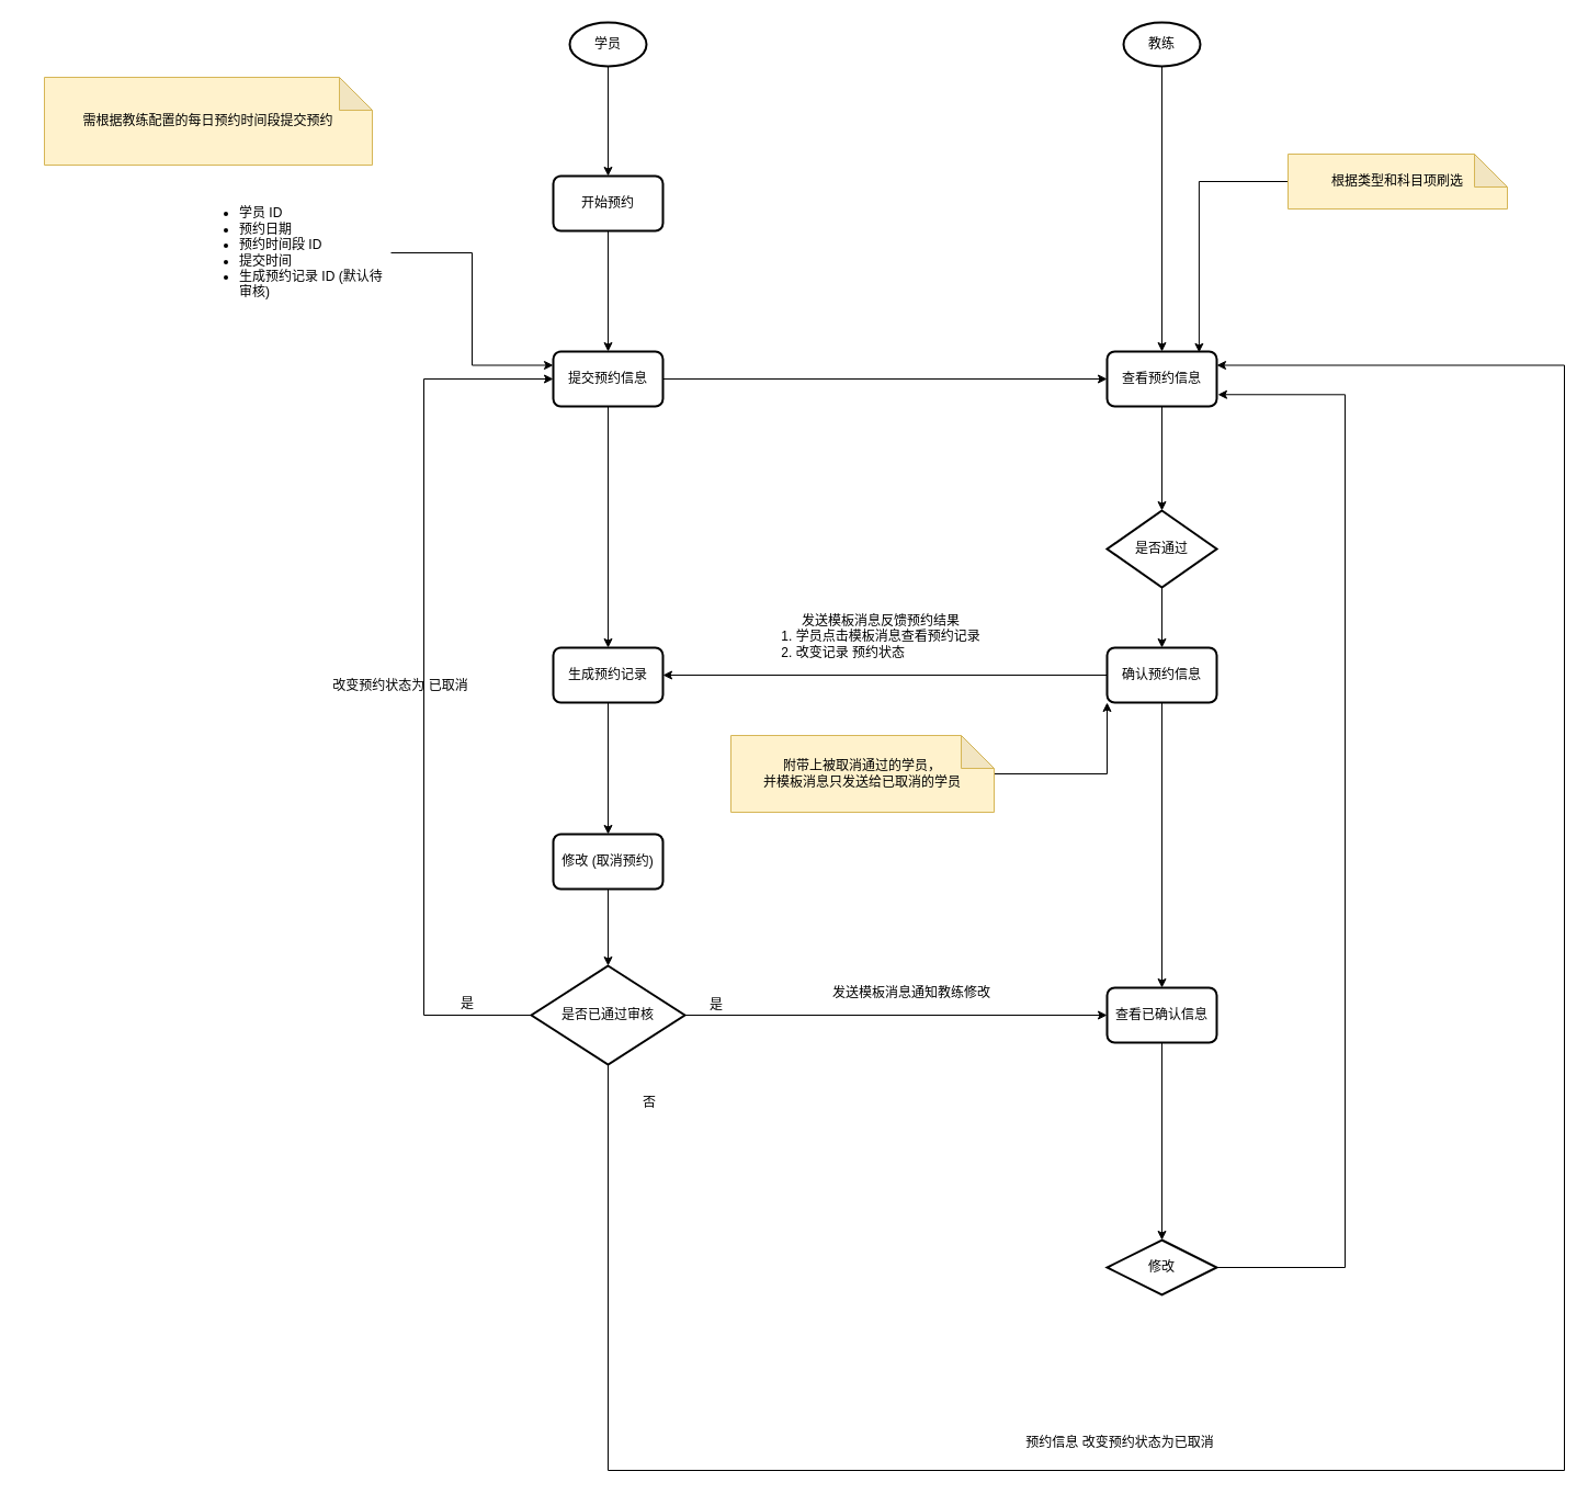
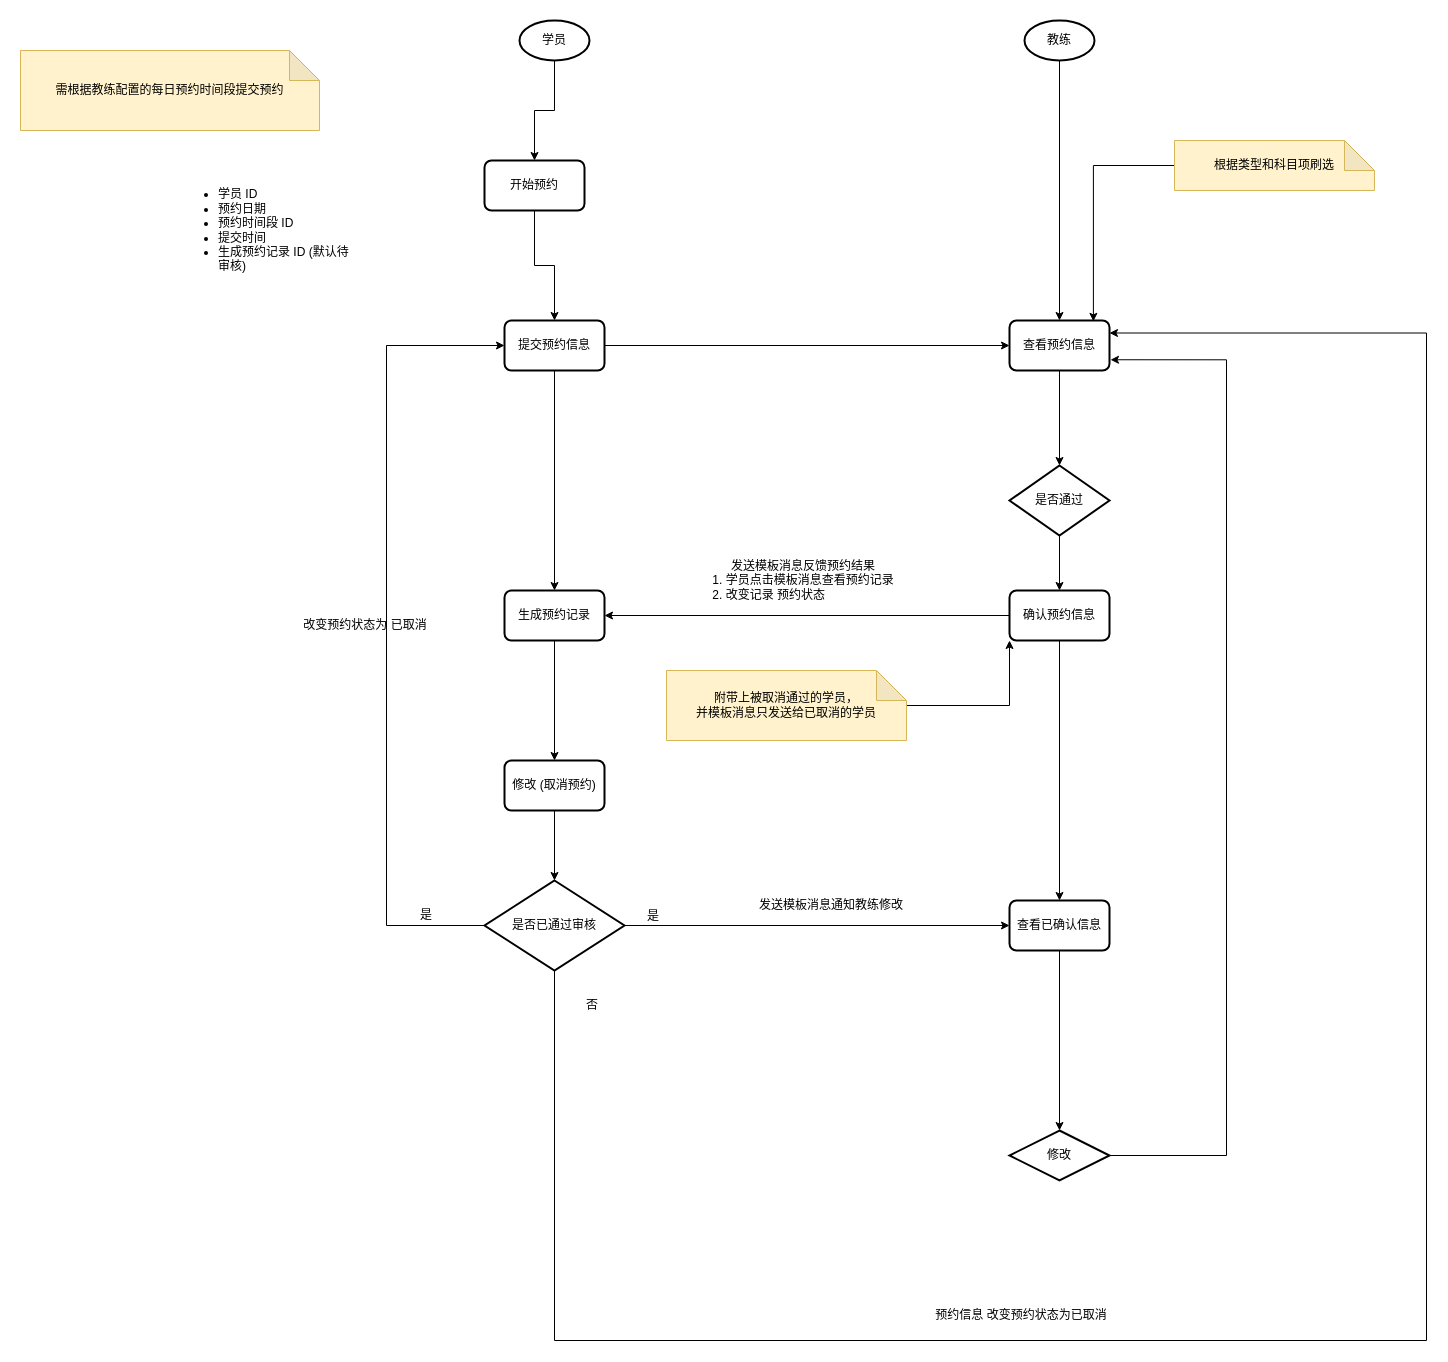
  <mxCell id="0" />
  <mxCell id="1" parent="0" />
  <mxCell id="2" style="edgeStyle=orthogonalEdgeStyle;rounded=0;orthogonalLoop=1;jettySize=auto;html=1;" parent="1" source="3" target="7" edge="1"><mxGeometry relative="1" as="geometry" /></mxCell>
  <mxCell id="3" value="学员" style="strokeWidth=2;html=1;shape=mxgraph.flowchart.start_1;whiteSpace=wrap;" parent="1" vertex="1"><mxGeometry x="519" y="20" width="70" height="40" as="geometry" /></mxCell>
  <mxCell id="4" style="edgeStyle=orthogonalEdgeStyle;rounded=0;orthogonalLoop=1;jettySize=auto;html=1;entryX=0.839;entryY=0.017;entryDx=0;entryDy=0;entryPerimeter=0;" parent="1" source="5" target="14" edge="1"><mxGeometry relative="1" as="geometry" /></mxCell>
  <mxCell id="5" value="&lt;span style=&quot;&quot;&gt;&lt;font style=&quot;font-size: 12px;&quot;&gt;根据类型和科目项刷选&lt;/font&gt;&lt;/span&gt;" style="shape=note;whiteSpace=wrap;html=1;backgroundOutline=1;darkOpacity=0.05;fillColor=#fff2cc;strokeColor=#d6b656;fontStyle=0" parent="1" vertex="1"><mxGeometry x="1174" y="140" width="200" height="50" as="geometry" /></mxCell>
  <mxCell id="6" style="edgeStyle=orthogonalEdgeStyle;rounded=0;orthogonalLoop=1;jettySize=auto;html=1;" parent="1" source="7" target="10" edge="1"><mxGeometry relative="1" as="geometry" /></mxCell>
- <mxCell id="7" value="开始预约" style="rounded=1;whiteSpace=wrap;html=1;absoluteArcSize=1;arcSize=14;strokeWidth=2;" parent="1" vertex="1"><mxGeometry x="504" y="160" width="100" height="50" as="geometry" /></mxCell>
+ <mxCell id="7" value="开始预约" style="rounded=1;whiteSpace=wrap;html=1;absoluteArcSize=1;arcSize=14;strokeWidth=2;" parent="1" vertex="1"><mxGeometry x="484" y="160" width="100" height="50" as="geometry" /></mxCell>
  <mxCell id="8" style="edgeStyle=orthogonalEdgeStyle;rounded=0;orthogonalLoop=1;jettySize=auto;html=1;" parent="1" source="10" target="14" edge="1"><mxGeometry relative="1" as="geometry" /></mxCell>
  <mxCell id="9" style="edgeStyle=orthogonalEdgeStyle;rounded=0;orthogonalLoop=1;jettySize=auto;html=1;" parent="1" source="10" target="18" edge="1"><mxGeometry relative="1" as="geometry" /></mxCell>
  <mxCell id="10" value="提交预约信息" style="rounded=1;whiteSpace=wrap;html=1;absoluteArcSize=1;arcSize=14;strokeWidth=2;" parent="1" vertex="1"><mxGeometry x="504" y="320" width="100" height="50" as="geometry" /></mxCell>
  <mxCell id="11" style="edgeStyle=orthogonalEdgeStyle;rounded=0;orthogonalLoop=1;jettySize=auto;html=1;" parent="1" source="12" target="14" edge="1"><mxGeometry relative="1" as="geometry" /></mxCell>
  <mxCell id="12" value="教练" style="strokeWidth=2;html=1;shape=mxgraph.flowchart.start_1;whiteSpace=wrap;" parent="1" vertex="1"><mxGeometry x="1024" y="20" width="70" height="40" as="geometry" /></mxCell>
  <mxCell id="13" style="edgeStyle=orthogonalEdgeStyle;rounded=0;orthogonalLoop=1;jettySize=auto;html=1;fontSize=12;" parent="1" source="14" target="20" edge="1"><mxGeometry relative="1" as="geometry" /></mxCell>
  <mxCell id="14" value="查看预约信息" style="rounded=1;whiteSpace=wrap;html=1;absoluteArcSize=1;arcSize=14;strokeWidth=2;" parent="1" vertex="1"><mxGeometry x="1009" y="320" width="100" height="50" as="geometry" /></mxCell>
- <mxCell id="15" style="edgeStyle=orthogonalEdgeStyle;rounded=0;orthogonalLoop=1;jettySize=auto;html=1;entryX=0;entryY=0.25;entryDx=0;entryDy=0;" parent="1" source="16" target="10" edge="1"><mxGeometry relative="1" as="geometry" /></mxCell>
  <mxCell id="16" value="&lt;ul&gt;&lt;li&gt;&lt;span style=&quot;&quot;&gt;学员 ID&lt;/span&gt;&lt;/li&gt;&lt;li&gt;&lt;span style=&quot;&quot;&gt;预约日期&lt;/span&gt;&lt;/li&gt;&lt;li&gt;&lt;span style=&quot;&quot;&gt;预约时间段 ID&lt;/span&gt;&lt;/li&gt;&lt;li&gt;&lt;span style=&quot;&quot;&gt;提交时间&lt;/span&gt;&lt;/li&gt;&lt;li&gt;&lt;span style=&quot;&quot;&gt;生成预约记录 ID (默认待审核)&lt;/span&gt;&lt;/li&gt;&lt;/ul&gt;" style="text;strokeColor=none;fillColor=none;html=1;whiteSpace=wrap;verticalAlign=middle;overflow=hidden;" parent="1" vertex="1"><mxGeometry x="176" y="170" width="180" height="120" as="geometry" /></mxCell>
  <mxCell id="17" style="edgeStyle=orthogonalEdgeStyle;rounded=0;orthogonalLoop=1;jettySize=auto;html=1;entryX=0.5;entryY=0;entryDx=0;entryDy=0;fontSize=12;" parent="1" source="18" target="28" edge="1"><mxGeometry relative="1" as="geometry" /></mxCell>
  <mxCell id="18" value="生成预约记录" style="rounded=1;whiteSpace=wrap;html=1;absoluteArcSize=1;arcSize=14;strokeWidth=2;" parent="1" vertex="1"><mxGeometry x="504" y="590" width="100" height="50" as="geometry" /></mxCell>
  <mxCell id="19" style="edgeStyle=orthogonalEdgeStyle;rounded=0;orthogonalLoop=1;jettySize=auto;html=1;fontSize=12;" parent="1" source="20" target="23" edge="1"><mxGeometry relative="1" as="geometry" /></mxCell>
  <mxCell id="20" value="是否通过" style="strokeWidth=2;html=1;shape=mxgraph.flowchart.decision;whiteSpace=wrap;fontSize=12;" parent="1" vertex="1"><mxGeometry x="1009" y="465" width="100" height="70" as="geometry" /></mxCell>
  <mxCell id="21" style="edgeStyle=orthogonalEdgeStyle;rounded=0;orthogonalLoop=1;jettySize=auto;html=1;entryX=0.5;entryY=0;entryDx=0;entryDy=0;fontSize=12;" parent="1" source="23" target="31" edge="1"><mxGeometry relative="1" as="geometry" /></mxCell>
  <mxCell id="22" style="edgeStyle=orthogonalEdgeStyle;rounded=0;orthogonalLoop=1;jettySize=auto;html=1;fontSize=12;" parent="1" source="23" target="18" edge="1"><mxGeometry relative="1" as="geometry" /></mxCell>
  <mxCell id="23" value="确认预约信息" style="rounded=1;whiteSpace=wrap;html=1;absoluteArcSize=1;arcSize=14;strokeWidth=2;fontSize=12;" parent="1" vertex="1"><mxGeometry x="1009" y="590" width="100" height="50" as="geometry" /></mxCell>
  <mxCell id="24" value="发送模板消息反馈预约结果&lt;br&gt;1. 学员点击模板消息查看预约记录&lt;br&gt;&lt;div style=&quot;text-align: left;&quot;&gt;&lt;span style=&quot;background-color: initial;&quot;&gt;2. 改变记录 预约状态&lt;/span&gt;&lt;/div&gt;" style="text;html=1;strokeColor=none;fillColor=none;align=center;verticalAlign=middle;whiteSpace=wrap;rounded=0;fontSize=12;" parent="1" vertex="1"><mxGeometry x="683" y="540" width="240" height="80" as="geometry" /></mxCell>
  <mxCell id="25" style="edgeStyle=orthogonalEdgeStyle;rounded=0;orthogonalLoop=1;jettySize=auto;html=1;fontSize=12;entryX=1.01;entryY=0.785;entryDx=0;entryDy=0;entryPerimeter=0;" parent="1" source="26" target="14" edge="1"><mxGeometry relative="1" as="geometry"><mxPoint x="1216" y="360" as="targetPoint" /><Array as="points"><mxPoint x="1226" y="1155" /><mxPoint x="1226" y="360" /></Array></mxGeometry></mxCell>
  <mxCell id="26" value="修改" style="rhombus;whiteSpace=wrap;html=1;absoluteArcSize=1;arcSize=14;strokeWidth=2;fontSize=12;" parent="1" vertex="1"><mxGeometry x="1009" y="1130" width="100" height="50" as="geometry" /></mxCell>
  <mxCell id="27" style="edgeStyle=orthogonalEdgeStyle;rounded=0;orthogonalLoop=1;jettySize=auto;html=1;entryX=0.5;entryY=0;entryDx=0;entryDy=0;entryPerimeter=0;fontSize=12;" parent="1" source="28" target="35" edge="1"><mxGeometry relative="1" as="geometry" /></mxCell>
  <mxCell id="28" value="修改 (取消预约)" style="rounded=1;whiteSpace=wrap;html=1;absoluteArcSize=1;arcSize=14;strokeWidth=2;fontSize=12;" parent="1" vertex="1"><mxGeometry x="504" y="760" width="100" height="50" as="geometry" /></mxCell>
  <mxCell id="29" value="发送模板消息通知教练修改" style="text;html=1;strokeColor=none;fillColor=none;align=center;verticalAlign=middle;whiteSpace=wrap;rounded=0;fontSize=12;" parent="1" vertex="1"><mxGeometry x="716" y="890" width="230" height="30" as="geometry" /></mxCell>
  <mxCell id="30" style="edgeStyle=orthogonalEdgeStyle;rounded=0;orthogonalLoop=1;jettySize=auto;html=1;fontSize=12;" parent="1" source="31" target="26" edge="1"><mxGeometry relative="1" as="geometry" /></mxCell>
  <mxCell id="31" value="查看已确认信息" style="rounded=1;whiteSpace=wrap;html=1;absoluteArcSize=1;arcSize=14;strokeWidth=2;fontSize=12;" parent="1" vertex="1"><mxGeometry x="1009" y="900" width="100" height="50" as="geometry" /></mxCell>
  <mxCell id="32" style="edgeStyle=orthogonalEdgeStyle;rounded=0;orthogonalLoop=1;jettySize=auto;html=1;fontSize=12;" parent="1" source="35" target="31" edge="1"><mxGeometry relative="1" as="geometry" /></mxCell>
  <mxCell id="33" style="edgeStyle=orthogonalEdgeStyle;rounded=0;orthogonalLoop=1;jettySize=auto;html=1;fontSize=12;entryX=1;entryY=0.25;entryDx=0;entryDy=0;" parent="1" source="35" target="14" edge="1"><mxGeometry relative="1" as="geometry"><mxPoint x="1436" y="610" as="targetPoint" /><Array as="points"><mxPoint x="554" y="1340" /><mxPoint x="1426" y="1340" /><mxPoint x="1426" y="333" /></Array></mxGeometry></mxCell>
  <mxCell id="34" style="edgeStyle=orthogonalEdgeStyle;rounded=0;orthogonalLoop=1;jettySize=auto;html=1;entryX=0;entryY=0.5;entryDx=0;entryDy=0;" parent="1" source="35" target="10" edge="1"><mxGeometry relative="1" as="geometry"><mxPoint x="426" y="350" as="targetPoint" /><Array as="points"><mxPoint x="386" y="925" /><mxPoint x="386" y="345" /></Array></mxGeometry></mxCell>
  <mxCell id="35" value="是否已通过审核" style="strokeWidth=2;html=1;shape=mxgraph.flowchart.decision;whiteSpace=wrap;fontSize=12;" parent="1" vertex="1"><mxGeometry x="484" y="880" width="140" height="90" as="geometry" /></mxCell>
  <mxCell id="36" value="是" style="text;html=1;strokeColor=none;fillColor=none;align=center;verticalAlign=middle;whiteSpace=wrap;rounded=0;fontSize=12;" parent="1" vertex="1"><mxGeometry x="623" y="901" width="60" height="30" as="geometry" /></mxCell>
  <mxCell id="37" value="否" style="text;html=1;strokeColor=none;fillColor=none;align=center;verticalAlign=middle;whiteSpace=wrap;rounded=0;fontSize=12;" parent="1" vertex="1"><mxGeometry x="562" y="990" width="60" height="30" as="geometry" /></mxCell>
  <mxCell id="38" value="预约信息 改变预约状态为已取消" style="text;html=1;strokeColor=none;fillColor=none;align=center;verticalAlign=middle;whiteSpace=wrap;rounded=0;fontSize=12;" parent="1" vertex="1"><mxGeometry x="906" y="1300" width="230" height="30" as="geometry" /></mxCell>
  <mxCell id="39" value="是" style="text;html=1;strokeColor=none;fillColor=none;align=center;verticalAlign=middle;whiteSpace=wrap;rounded=0;fontSize=12;" parent="1" vertex="1"><mxGeometry x="396" y="900" width="60" height="30" as="geometry" /></mxCell>
  <mxCell id="40" value="改变预约状态为 已取消" style="text;html=1;strokeColor=none;fillColor=none;align=center;verticalAlign=middle;whiteSpace=wrap;rounded=0;" parent="1" vertex="1"><mxGeometry x="270" y="610" width="190" height="30" as="geometry" /></mxCell>
  <mxCell id="41" style="edgeStyle=orthogonalEdgeStyle;rounded=0;orthogonalLoop=1;jettySize=auto;html=1;entryX=0;entryY=1;entryDx=0;entryDy=0;" parent="1" source="42" target="23" edge="1"><mxGeometry relative="1" as="geometry" /></mxCell>
  <mxCell id="42" value="&lt;span style=&quot;&quot;&gt;&lt;font style=&quot;font-size: 12px;&quot;&gt;附带上被取消通过的学员，&lt;br&gt;并模板消息只发送给已取消的学员&lt;br&gt;&lt;/font&gt;&lt;/span&gt;" style="shape=note;whiteSpace=wrap;html=1;backgroundOutline=1;darkOpacity=0.05;fillColor=#fff2cc;strokeColor=#d6b656;fontStyle=0" parent="1" vertex="1"><mxGeometry x="666" y="670" width="240" height="70" as="geometry" /></mxCell>
- <mxCell id="43" value="需根据教练配置的每日预约时间段提交预约" style="shape=note;whiteSpace=wrap;html=1;backgroundOutline=1;darkOpacity=0.05;fillColor=#fff2cc;strokeColor=#d6b656;" parent="1" vertex="1"><mxGeometry x="40" y="70" width="299" height="80" as="geometry" /></mxCell>
+ <mxCell id="43" value="需根据教练配置的每日预约时间段提交预约" style="shape=note;whiteSpace=wrap;html=1;backgroundOutline=1;darkOpacity=0.05;fillColor=#fff2cc;strokeColor=#d6b656;" parent="1" vertex="1"><mxGeometry x="20" y="50" width="299" height="80" as="geometry" /></mxCell>
